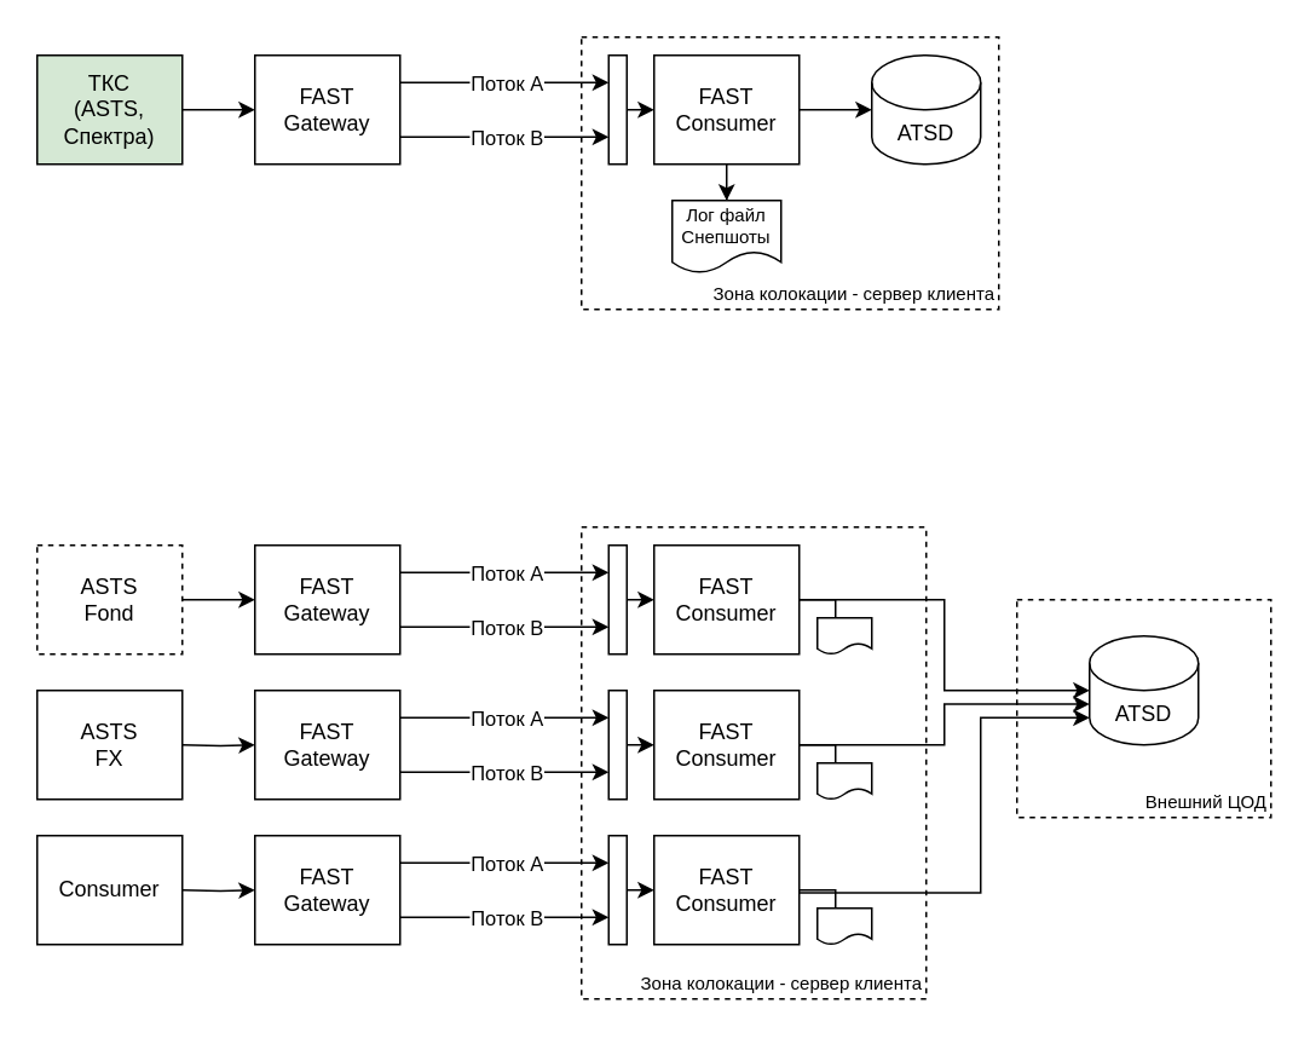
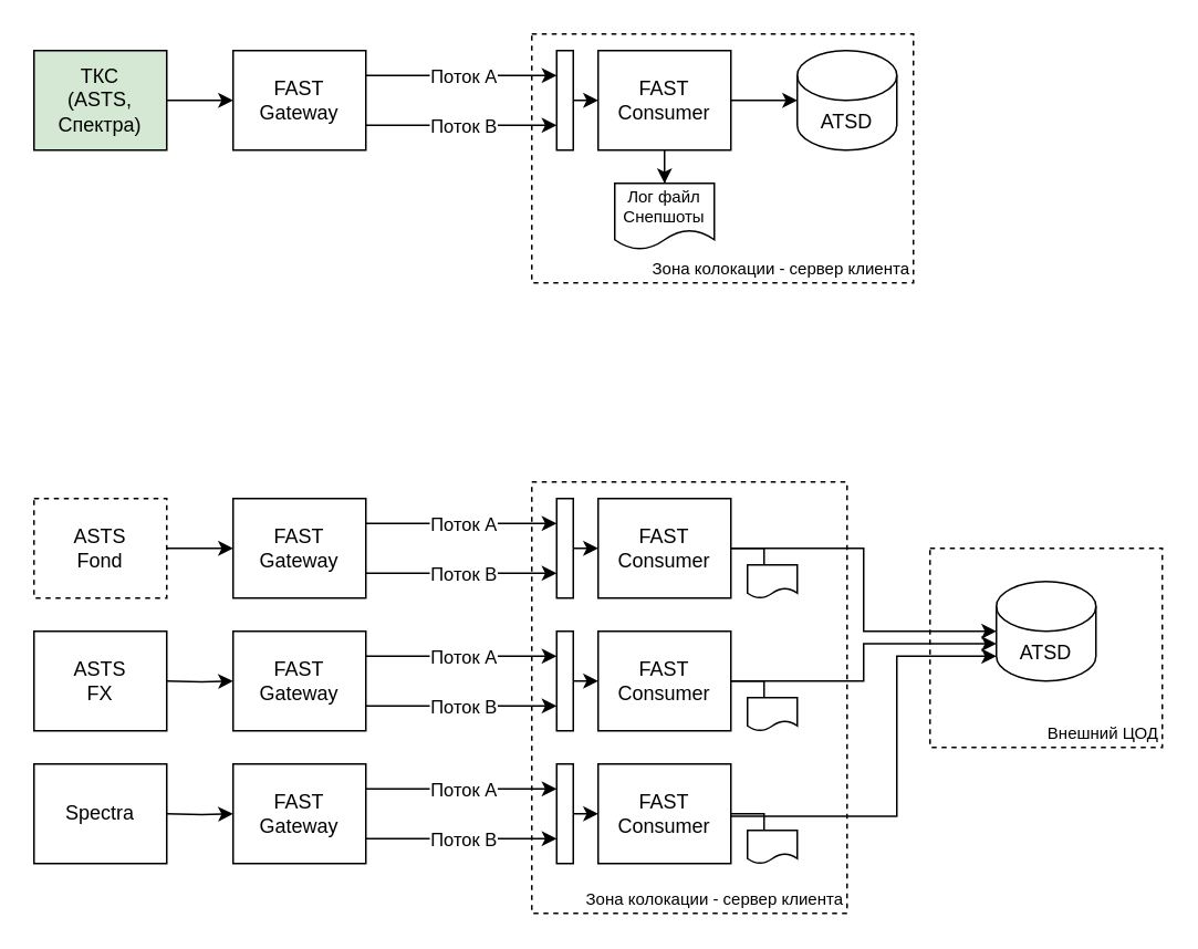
  <mxCell id="0" />
  <mxCell id="1" parent="0" />
  <mxCell id="2" value="Внешний ЦОД" style="rounded=0;whiteSpace=wrap;html=1;fontSize=10;verticalAlign=bottom;align=right;dashed=1;" vertex="1" parent="1"><mxGeometry x="560" y="330" width="140" height="120" as="geometry" /></mxCell>
  <mxCell id="3" value="Зона колокации - сервер клиента " style="rounded=0;whiteSpace=wrap;html=1;fontSize=10;verticalAlign=bottom;align=right;dashed=1;" vertex="1" parent="1"><mxGeometry x="320" y="20" width="230" height="150" as="geometry" /></mxCell>
  <mxCell id="4" value="" style="rounded=0;whiteSpace=wrap;html=1;" vertex="1" parent="1"><mxGeometry x="335" y="30" width="10" height="60" as="geometry" /></mxCell>
  <mxCell id="5" value="" style="edgeStyle=orthogonalEdgeStyle;rounded=0;orthogonalLoop=1;jettySize=auto;html=1;" edge="1" parent="1" source="6" target="7"><mxGeometry relative="1" as="geometry" /></mxCell>
  <mxCell id="6" value="&lt;div&gt;ТКС &lt;br&gt;&lt;/div&gt;&lt;div&gt;(ASTS, Спектра)&lt;/div&gt;" style="rounded=0;whiteSpace=wrap;html=1;fillColor=#d5e8d4;" vertex="1" parent="1"><mxGeometry x="20" y="30" width="80" height="60" as="geometry" /></mxCell>
  <mxCell id="7" value="&lt;div&gt;FAST &lt;br&gt;&lt;/div&gt;&lt;div&gt;Gateway&lt;/div&gt;" style="rounded=0;whiteSpace=wrap;html=1;" vertex="1" parent="1"><mxGeometry x="140" y="30" width="80" height="60" as="geometry" /></mxCell>
  <mxCell id="8" value="" style="edgeStyle=orthogonalEdgeStyle;rounded=0;orthogonalLoop=1;jettySize=auto;html=1;" edge="1" parent="1" source="10" target="12"><mxGeometry relative="1" as="geometry" /></mxCell>
  <mxCell id="9" value="" style="edgeStyle=orthogonalEdgeStyle;rounded=0;orthogonalLoop=1;jettySize=auto;html=1;" edge="1" parent="1" source="10" target="11"><mxGeometry relative="1" as="geometry" /></mxCell>
  <mxCell id="10" value="&lt;div&gt;FAST &lt;br&gt;&lt;/div&gt;&lt;div&gt;Consumer&lt;/div&gt;" style="rounded=0;whiteSpace=wrap;html=1;" vertex="1" parent="1"><mxGeometry x="360" y="30" width="80" height="60" as="geometry" /></mxCell>
  <mxCell id="11" value="&lt;div&gt;Лог файл&lt;/div&gt;Снепшоты" style="shape=document;whiteSpace=wrap;html=1;boundedLbl=1;fontSize=10;" vertex="1" parent="1"><mxGeometry x="370" y="110" width="60" height="40" as="geometry" /></mxCell>
  <mxCell id="12" value="ATSD" style="shape=cylinder3;whiteSpace=wrap;html=1;boundedLbl=1;backgroundOutline=1;size=15;" vertex="1" parent="1"><mxGeometry x="480" y="30" width="60" height="60" as="geometry" /></mxCell>
  <mxCell id="13" value="" style="endArrow=classic;html=1;entryX=0;entryY=0.25;entryDx=0;entryDy=0;exitX=1;exitY=0.25;exitDx=0;exitDy=0;" edge="1" parent="1" source="7" target="4"><mxGeometry relative="1" as="geometry"><mxPoint x="200" y="50" as="sourcePoint" /><mxPoint x="300" y="50" as="targetPoint" /></mxGeometry></mxCell>
  <mxCell id="14" value="Поток А" style="edgeLabel;resizable=0;html=1;align=center;verticalAlign=middle;" connectable="0" vertex="1" parent="13"><mxGeometry relative="1" as="geometry" /></mxCell>
  <mxCell id="15" value="" style="endArrow=classic;html=1;entryX=0;entryY=0.75;entryDx=0;entryDy=0;exitX=1;exitY=0.75;exitDx=0;exitDy=0;" edge="1" parent="1" source="7" target="4"><mxGeometry relative="1" as="geometry"><mxPoint x="200" y="70" as="sourcePoint" /><mxPoint x="300" y="70" as="targetPoint" /></mxGeometry></mxCell>
  <mxCell id="16" value="Поток B" style="edgeLabel;resizable=0;html=1;align=center;verticalAlign=middle;" connectable="0" vertex="1" parent="15"><mxGeometry relative="1" as="geometry" /></mxCell>
  <mxCell id="17" value="" style="edgeStyle=orthogonalEdgeStyle;rounded=0;orthogonalLoop=1;jettySize=auto;html=1;exitX=1;exitY=0.5;exitDx=0;exitDy=0;" edge="1" parent="1" source="4"><mxGeometry relative="1" as="geometry"><mxPoint x="340" y="60" as="sourcePoint" /><mxPoint x="360" y="59.5" as="targetPoint" /></mxGeometry></mxCell>
  <mxCell id="18" value="Зона колокации - сервер клиента" style="rounded=0;whiteSpace=wrap;html=1;fontSize=10;verticalAlign=bottom;align=right;dashed=1;" vertex="1" parent="1"><mxGeometry x="320" y="290" width="190" height="260" as="geometry" /></mxCell>
  <mxCell id="19" value="" style="rounded=0;whiteSpace=wrap;html=1;" vertex="1" parent="1"><mxGeometry x="335" y="300" width="10" height="60" as="geometry" /></mxCell>
  <mxCell id="20" value="" style="edgeStyle=orthogonalEdgeStyle;rounded=0;orthogonalLoop=1;jettySize=auto;html=1;" edge="1" parent="1" source="21" target="22"><mxGeometry relative="1" as="geometry" /></mxCell>
  <mxCell id="21" value="&lt;div&gt;ASTS&lt;/div&gt;&lt;div&gt;Fond&lt;br&gt;&lt;/div&gt;" style="rounded=0;whiteSpace=wrap;html=1;dashed=1;" vertex="1" parent="1"><mxGeometry x="20" y="300" width="80" height="60" as="geometry" /></mxCell>
  <mxCell id="22" value="&lt;div&gt;FAST &lt;br&gt;&lt;/div&gt;&lt;div&gt;Gateway&lt;/div&gt;" style="rounded=0;whiteSpace=wrap;html=1;" vertex="1" parent="1"><mxGeometry x="140" y="300" width="80" height="60" as="geometry" /></mxCell>
  <mxCell id="23" value="" style="edgeStyle=orthogonalEdgeStyle;rounded=0;orthogonalLoop=1;jettySize=auto;html=1;entryX=0;entryY=0.5;entryDx=0;entryDy=0;entryPerimeter=0;" edge="1" parent="1" source="25" target="27"><mxGeometry relative="1" as="geometry"><Array as="points"><mxPoint x="520" y="330" /><mxPoint x="520" y="380" /></Array></mxGeometry></mxCell>
  <mxCell id="24" value="" style="edgeStyle=orthogonalEdgeStyle;rounded=0;orthogonalLoop=1;jettySize=auto;html=1;" edge="1" parent="1" source="25" target="26"><mxGeometry relative="1" as="geometry" /></mxCell>
  <mxCell id="25" value="&lt;div&gt;FAST &lt;br&gt;&lt;/div&gt;&lt;div&gt;Consumer&lt;/div&gt;" style="rounded=0;whiteSpace=wrap;html=1;" vertex="1" parent="1"><mxGeometry x="360" y="300" width="80" height="60" as="geometry" /></mxCell>
  <mxCell id="26" value="" style="shape=document;whiteSpace=wrap;html=1;boundedLbl=1;fontSize=10;" vertex="1" parent="1"><mxGeometry x="450" y="340" width="30" height="20" as="geometry" /></mxCell>
  <mxCell id="27" value="ATSD" style="shape=cylinder3;whiteSpace=wrap;html=1;boundedLbl=1;backgroundOutline=1;size=15;" vertex="1" parent="1"><mxGeometry x="600" y="350" width="60" height="60" as="geometry" /></mxCell>
  <mxCell id="28" value="" style="endArrow=classic;html=1;entryX=0;entryY=0.25;entryDx=0;entryDy=0;exitX=1;exitY=0.25;exitDx=0;exitDy=0;" edge="1" parent="1" source="22" target="19"><mxGeometry relative="1" as="geometry"><mxPoint x="200" y="320" as="sourcePoint" /><mxPoint x="300" y="320" as="targetPoint" /></mxGeometry></mxCell>
  <mxCell id="29" value="Поток А" style="edgeLabel;resizable=0;html=1;align=center;verticalAlign=middle;" connectable="0" vertex="1" parent="28"><mxGeometry relative="1" as="geometry" /></mxCell>
  <mxCell id="30" value="" style="endArrow=classic;html=1;entryX=0;entryY=0.75;entryDx=0;entryDy=0;exitX=1;exitY=0.75;exitDx=0;exitDy=0;" edge="1" parent="1" source="22" target="19"><mxGeometry relative="1" as="geometry"><mxPoint x="200" y="340" as="sourcePoint" /><mxPoint x="300" y="340" as="targetPoint" /></mxGeometry></mxCell>
  <mxCell id="31" value="Поток B" style="edgeLabel;resizable=0;html=1;align=center;verticalAlign=middle;" connectable="0" vertex="1" parent="30"><mxGeometry relative="1" as="geometry" /></mxCell>
  <mxCell id="32" value="" style="edgeStyle=orthogonalEdgeStyle;rounded=0;orthogonalLoop=1;jettySize=auto;html=1;exitX=1;exitY=0.5;exitDx=0;exitDy=0;" edge="1" parent="1" source="19"><mxGeometry relative="1" as="geometry"><mxPoint x="340" y="330" as="sourcePoint" /><mxPoint x="360" y="329.5" as="targetPoint" /></mxGeometry></mxCell>
  <mxCell id="33" value="&lt;div&gt;ASTS&lt;/div&gt;&lt;div&gt;FX&lt;br&gt;&lt;/div&gt;" style="rounded=0;whiteSpace=wrap;html=1;" vertex="1" parent="1"><mxGeometry x="20" y="380" width="80" height="60" as="geometry" /></mxCell>
- <mxCell id="34" value="Consumer" style="rounded=0;whiteSpace=wrap;html=1;" vertex="1" parent="1"><mxGeometry x="20" y="460" width="80" height="60" as="geometry" /></mxCell>
+ <mxCell id="34" value="Spectra" style="rounded=0;whiteSpace=wrap;html=1;" vertex="1" parent="1"><mxGeometry x="20" y="460" width="80" height="60" as="geometry" /></mxCell>
  <mxCell id="35" value="" style="rounded=0;whiteSpace=wrap;html=1;" vertex="1" parent="1"><mxGeometry x="335" y="380" width="10" height="60" as="geometry" /></mxCell>
  <mxCell id="36" value="" style="edgeStyle=orthogonalEdgeStyle;rounded=0;orthogonalLoop=1;jettySize=auto;html=1;" edge="1" parent="1" target="37"><mxGeometry relative="1" as="geometry"><mxPoint x="100" y="410" as="sourcePoint" /></mxGeometry></mxCell>
  <mxCell id="37" value="&lt;div&gt;FAST &lt;br&gt;&lt;/div&gt;&lt;div&gt;Gateway&lt;/div&gt;" style="rounded=0;whiteSpace=wrap;html=1;" vertex="1" parent="1"><mxGeometry x="140" y="380" width="80" height="60" as="geometry" /></mxCell>
  <mxCell id="38" value="" style="edgeStyle=orthogonalEdgeStyle;rounded=0;orthogonalLoop=1;jettySize=auto;html=1;" edge="1" parent="1" source="39" target="40"><mxGeometry relative="1" as="geometry" /></mxCell>
  <mxCell id="39" value="&lt;div&gt;FAST &lt;br&gt;&lt;/div&gt;&lt;div&gt;Consumer&lt;/div&gt;" style="rounded=0;whiteSpace=wrap;html=1;" vertex="1" parent="1"><mxGeometry x="360" y="380" width="80" height="60" as="geometry" /></mxCell>
  <mxCell id="40" value="" style="shape=document;whiteSpace=wrap;html=1;boundedLbl=1;fontSize=10;" vertex="1" parent="1"><mxGeometry x="450" y="420" width="30" height="20" as="geometry" /></mxCell>
  <mxCell id="41" value="" style="endArrow=classic;html=1;entryX=0;entryY=0.25;entryDx=0;entryDy=0;exitX=1;exitY=0.25;exitDx=0;exitDy=0;" edge="1" parent="1" source="37" target="35"><mxGeometry relative="1" as="geometry"><mxPoint x="200" y="400" as="sourcePoint" /><mxPoint x="300" y="400" as="targetPoint" /></mxGeometry></mxCell>
  <mxCell id="42" value="Поток А" style="edgeLabel;resizable=0;html=1;align=center;verticalAlign=middle;" connectable="0" vertex="1" parent="41"><mxGeometry relative="1" as="geometry" /></mxCell>
  <mxCell id="43" value="" style="endArrow=classic;html=1;entryX=0;entryY=0.75;entryDx=0;entryDy=0;exitX=1;exitY=0.75;exitDx=0;exitDy=0;" edge="1" parent="1" source="37" target="35"><mxGeometry relative="1" as="geometry"><mxPoint x="200" y="420" as="sourcePoint" /><mxPoint x="300" y="420" as="targetPoint" /></mxGeometry></mxCell>
  <mxCell id="44" value="Поток B" style="edgeLabel;resizable=0;html=1;align=center;verticalAlign=middle;" connectable="0" vertex="1" parent="43"><mxGeometry relative="1" as="geometry" /></mxCell>
  <mxCell id="45" value="" style="edgeStyle=orthogonalEdgeStyle;rounded=0;orthogonalLoop=1;jettySize=auto;html=1;exitX=1;exitY=0.5;exitDx=0;exitDy=0;" edge="1" parent="1" source="35"><mxGeometry relative="1" as="geometry"><mxPoint x="340" y="410" as="sourcePoint" /><mxPoint x="360" y="409.5" as="targetPoint" /></mxGeometry></mxCell>
  <mxCell id="46" value="" style="rounded=0;whiteSpace=wrap;html=1;" vertex="1" parent="1"><mxGeometry x="335" y="460" width="10" height="60" as="geometry" /></mxCell>
  <mxCell id="47" value="" style="edgeStyle=orthogonalEdgeStyle;rounded=0;orthogonalLoop=1;jettySize=auto;html=1;" edge="1" parent="1" target="48"><mxGeometry relative="1" as="geometry"><mxPoint x="100" y="490" as="sourcePoint" /></mxGeometry></mxCell>
  <mxCell id="48" value="&lt;div&gt;FAST &lt;br&gt;&lt;/div&gt;&lt;div&gt;Gateway&lt;/div&gt;" style="rounded=0;whiteSpace=wrap;html=1;" vertex="1" parent="1"><mxGeometry x="140" y="460" width="80" height="60" as="geometry" /></mxCell>
  <mxCell id="49" value="" style="edgeStyle=orthogonalEdgeStyle;rounded=0;orthogonalLoop=1;jettySize=auto;html=1;" edge="1" parent="1" source="50" target="51"><mxGeometry relative="1" as="geometry" /></mxCell>
  <mxCell id="50" value="&lt;div&gt;FAST &lt;br&gt;&lt;/div&gt;&lt;div&gt;Consumer&lt;/div&gt;" style="rounded=0;whiteSpace=wrap;html=1;" vertex="1" parent="1"><mxGeometry x="360" y="460" width="80" height="60" as="geometry" /></mxCell>
  <mxCell id="51" value="" style="shape=document;whiteSpace=wrap;html=1;boundedLbl=1;fontSize=10;" vertex="1" parent="1"><mxGeometry x="450" y="500" width="30" height="20" as="geometry" /></mxCell>
  <mxCell id="52" value="" style="endArrow=classic;html=1;entryX=0;entryY=0.25;entryDx=0;entryDy=0;exitX=1;exitY=0.25;exitDx=0;exitDy=0;" edge="1" parent="1" source="48" target="46"><mxGeometry relative="1" as="geometry"><mxPoint x="200" y="480" as="sourcePoint" /><mxPoint x="300" y="480" as="targetPoint" /></mxGeometry></mxCell>
  <mxCell id="53" value="Поток А" style="edgeLabel;resizable=0;html=1;align=center;verticalAlign=middle;" connectable="0" vertex="1" parent="52"><mxGeometry relative="1" as="geometry" /></mxCell>
  <mxCell id="54" value="" style="endArrow=classic;html=1;entryX=0;entryY=0.75;entryDx=0;entryDy=0;exitX=1;exitY=0.75;exitDx=0;exitDy=0;" edge="1" parent="1" source="48" target="46"><mxGeometry relative="1" as="geometry"><mxPoint x="200" y="500" as="sourcePoint" /><mxPoint x="300" y="500" as="targetPoint" /></mxGeometry></mxCell>
  <mxCell id="55" value="Поток B" style="edgeLabel;resizable=0;html=1;align=center;verticalAlign=middle;" connectable="0" vertex="1" parent="54"><mxGeometry relative="1" as="geometry" /></mxCell>
  <mxCell id="56" value="" style="edgeStyle=orthogonalEdgeStyle;rounded=0;orthogonalLoop=1;jettySize=auto;html=1;exitX=1;exitY=0.5;exitDx=0;exitDy=0;" edge="1" parent="1" source="46"><mxGeometry relative="1" as="geometry"><mxPoint x="340" y="490" as="sourcePoint" /><mxPoint x="360" y="489.5" as="targetPoint" /></mxGeometry></mxCell>
  <mxCell id="57" value="" style="edgeStyle=orthogonalEdgeStyle;rounded=0;orthogonalLoop=1;jettySize=auto;html=1;entryX=0;entryY=0;entryDx=0;entryDy=37.5;entryPerimeter=0;exitX=1;exitY=0.5;exitDx=0;exitDy=0;" edge="1" parent="1" source="39" target="27"><mxGeometry relative="1" as="geometry"><mxPoint x="450" y="340" as="sourcePoint" /><mxPoint x="610" y="422.5" as="targetPoint" /><Array as="points"><mxPoint x="520" y="410" /><mxPoint x="520" y="388" /></Array></mxGeometry></mxCell>
  <mxCell id="58" value="" style="edgeStyle=orthogonalEdgeStyle;rounded=0;orthogonalLoop=1;jettySize=auto;html=1;entryX=0;entryY=1;entryDx=0;entryDy=-15;entryPerimeter=0;exitX=1;exitY=0.5;exitDx=0;exitDy=0;" edge="1" parent="1" target="27"><mxGeometry relative="1" as="geometry"><mxPoint x="440" y="491.5" as="sourcePoint" /><mxPoint x="600" y="469" as="targetPoint" /><Array as="points"><mxPoint x="540" y="492" /><mxPoint x="540" y="395" /></Array></mxGeometry></mxCell>
